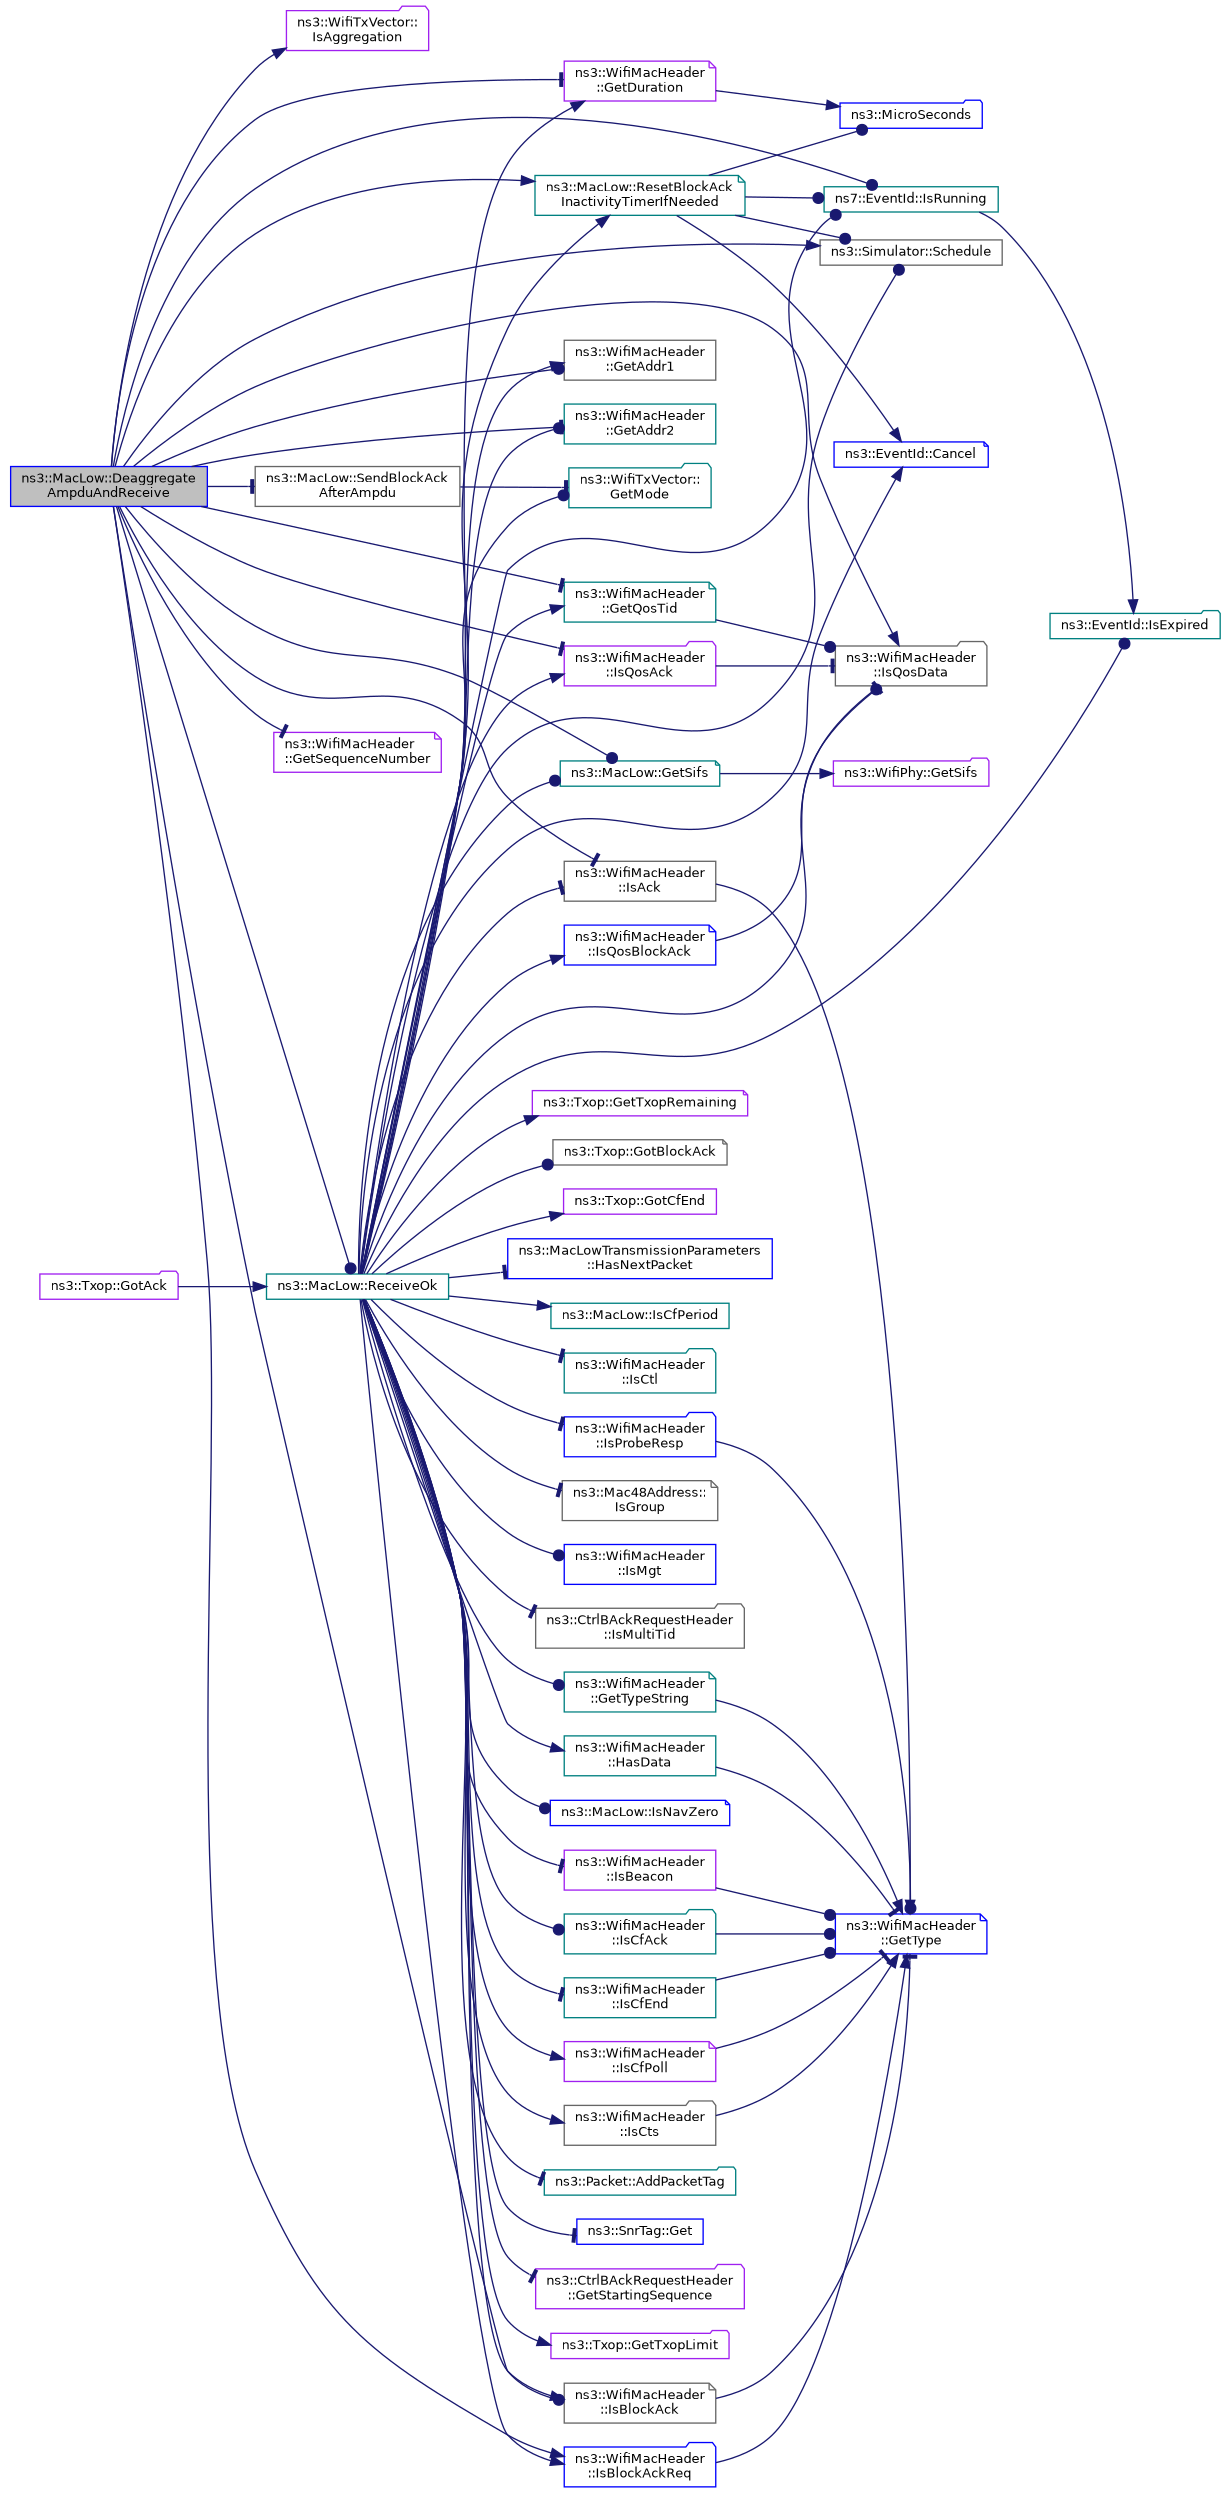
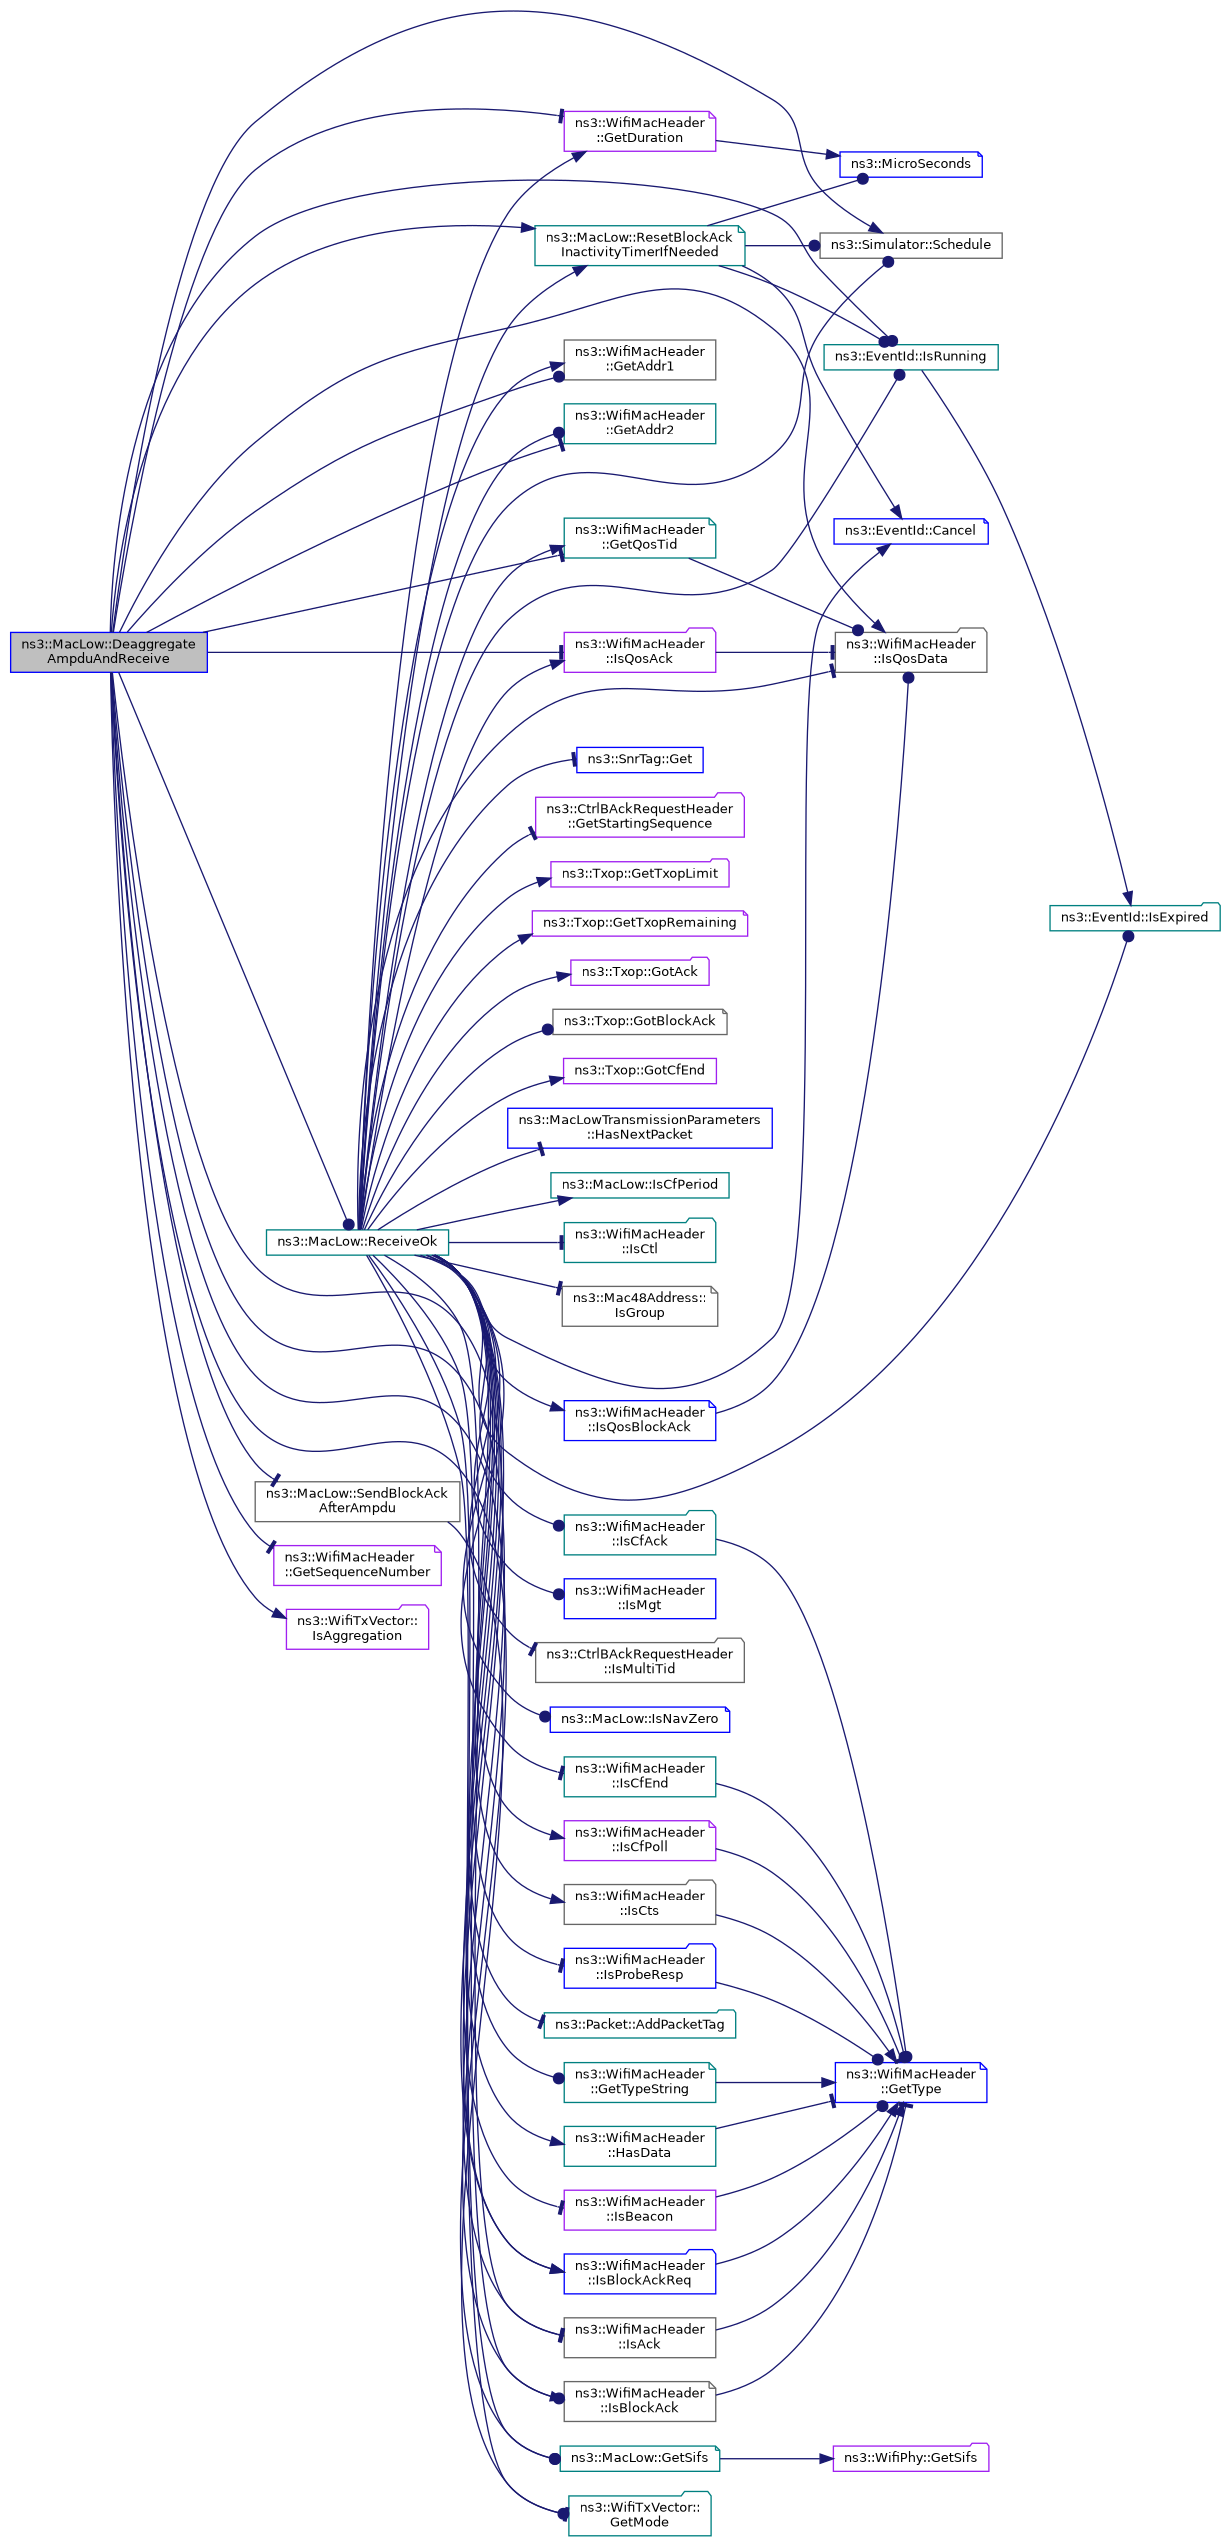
  digraph {
    rankdir=LR
    node [color=teal fillcolor=white fontname=Helvetica fontsize=10 shape=box style=filled]
    edge [arrowhead=normal color=midnightblue fontname=Helvetica fontsize=10 labelfontname=Helvetica labelfontsize=10 style=solid]
    n1 [color=blue fillcolor=grey75 fontcolor=black height=0.2 label="ns3::MacLow::Deaggregate\lAmpduAndReceive" width=0.4]
    n2 [color=gray40 height=0.2 label="ns3::WifiMacHeader\l::GetAddr1" width=0.4]
    n3 [height=0.2 label="ns3::WifiMacHeader\l::GetAddr2" width=0.4]
    n4 [color=purple height=0.2 label="ns3::WifiMacHeader\l::GetDuration" shape=note width=0.4]
    n5 [height=0.2 label="ns3::WifiMacHeader\l::GetQosTid" shape=note width=0.4]
    n6 [color=gray40 height=0.2 label="ns3::WifiMacHeader\l::IsQosData" shape=folder width=0.4]
    n7 [color=purple height=0.2 label="ns3::WifiMacHeader\l::GetSequenceNumber" shape=note width=0.4]
    n8 [height=0.2 label="ns3::MacLow::GetSifs" shape=note width=0.4]
    n9 [color=gray40 height=0.2 label="ns3::WifiMacHeader\l::IsAck" width=0.4]
    n10 [color=purple height=0.2 label="ns3::WifiTxVector::\lIsAggregation" shape=folder width=0.4]
    n11 [color=gray40 height=0.2 label="ns3::WifiMacHeader\l::IsBlockAck" shape=note width=0.4]
    n12 [color=blue height=0.2 label="ns3::WifiMacHeader\l::IsBlockAckReq" shape=folder width=0.4]
    n13 [color=purple height=0.2 label="ns3::WifiMacHeader\l::IsQosAck" shape=folder width=0.4]
-   n14 [height=0.2 label="ns7::EventId::IsRunning" width=0.4]
+   n14 [height=0.2 label="ns3::EventId::IsRunning" width=0.4]
    n15 [height=0.2 label="ns3::MacLow::ReceiveOk" width=0.4]
    n16 [height=0.2 label="ns3::MacLow::ResetBlockAck\lInactivityTimerIfNeeded" shape=note width=0.4]
    n17 [color=gray40 height=0.2 label="ns3::Simulator::Schedule" width=0.4]
    n18 [color=gray40 height=0.2 label="ns3::MacLow::SendBlockAck\lAfterAmpdu" width=0.4]
-   n19 [color=blue height=0.2 label="ns3::MicroSeconds" shape=folder width=0.4]
+   n19 [color=blue height=0.2 label="ns3::MicroSeconds" shape=note width=0.4]
    n20 [color=purple height=0.2 label="ns3::WifiPhy::GetSifs" shape=folder width=0.4]
    n21 [color=blue height=0.2 label="ns3::WifiMacHeader\l::GetType" shape=note width=0.4]
    n22 [height=0.2 label="ns3::EventId::IsExpired" shape=folder width=0.4]
    n23 [height=0.2 label="ns3::Packet::AddPacketTag" shape=folder width=0.4]
    n24 [color=blue height=0.2 label="ns3::EventId::Cancel" shape=note width=0.4]
    n25 [color=blue height=0.2 label="ns3::SnrTag::Get" width=0.4]
    n26 [height=0.2 label="ns3::WifiTxVector::\lGetMode" shape=folder width=0.4]
    n27 [color=purple height=0.2 label="ns3::CtrlBAckRequestHeader\l::GetStartingSequence" shape=folder width=0.4]
    n28 [color=purple height=0.2 label="ns3::Txop::GetTxopLimit" shape=folder width=0.4]
    n29 [color=purple height=0.2 label="ns3::Txop::GetTxopRemaining" shape=note width=0.4]
    n30 [height=0.2 label="ns3::WifiMacHeader\l::GetTypeString" shape=note width=0.4]
    n31 [color=purple height=0.2 label="ns3::Txop::GotAck" shape=folder width=0.4]
    n32 [color=gray40 height=0.2 label="ns3::Txop::GotBlockAck" shape=note width=0.4]
    n33 [color=purple height=0.2 label="ns3::Txop::GotCfEnd" width=0.4]
    n34 [height=0.2 label="ns3::WifiMacHeader\l::HasData" width=0.4]
    n35 [color=blue height=0.2 label="ns3::MacLowTransmissionParameters\l::HasNextPacket" width=0.4]
    n36 [color=purple height=0.2 label="ns3::WifiMacHeader\l::IsBeacon" width=0.4]
    n37 [height=0.2 label="ns3::WifiMacHeader\l::IsCfAck" shape=folder width=0.4]
    n38 [height=0.2 label="ns3::WifiMacHeader\l::IsCfEnd" width=0.4]
    n39 [height=0.2 label="ns3::MacLow::IsCfPeriod" width=0.4]
    n40 [color=purple height=0.2 label="ns3::WifiMacHeader\l::IsCfPoll" shape=note width=0.4]
    n41 [height=0.2 label="ns3::WifiMacHeader\l::IsCtl" shape=folder width=0.4]
    n42 [color=gray40 height=0.2 label="ns3::WifiMacHeader\l::IsCts" shape=folder width=0.4]
    n43 [color=gray40 height=0.2 label="ns3::Mac48Address::\lIsGroup" shape=note width=0.4]
    n44 [color=blue height=0.2 label="ns3::WifiMacHeader\l::IsMgt" width=0.4]
    n45 [color=gray40 height=0.2 label="ns3::CtrlBAckRequestHeader\l::IsMultiTid" shape=folder width=0.4]
    n46 [color=blue height=0.2 label="ns3::MacLow::IsNavZero" shape=note width=0.4]
    n47 [color=blue height=0.2 label="ns3::WifiMacHeader\l::IsProbeResp" shape=folder width=0.4]
    n48 [color=blue height=0.2 label="ns3::WifiMacHeader\l::IsQosBlockAck" shape=note width=0.4]
    n1 -> n2 [arrowhead=dot]
    n1 -> n3 [arrowhead=tee]
    n1 -> n4 [arrowhead=tee]
    n1 -> n5 [arrowhead=tee]
    n1 -> n6
    n1 -> n7 [arrowhead=tee]
    n1 -> n8 [arrowhead=dot]
    n1 -> n9 [arrowhead=tee]
    n1 -> n10
    n1 -> n11
    n1 -> n12
    n1 -> n13 [arrowhead=tee]
    n1 -> n14 [arrowhead=dot]
    n1 -> n15 [arrowhead=dot]
    n1 -> n16
    n1 -> n17
    n1 -> n18 [arrowhead=tee]
    n4 -> n19
    n5 -> n6 [arrowhead=dot]
    n8 -> n20
    n9 -> n21
    n11 -> n21 [arrowhead=tee]
    n12 -> n21
    n13 -> n6 [arrowhead=tee]
    n14 -> n22
    n15 -> n2
    n15 -> n3 [arrowhead=dot]
    n15 -> n4
    n15 -> n5
    n15 -> n6 [arrowhead=tee]
    n15 -> n8 [arrowhead=dot]
    n15 -> n9 [arrowhead=tee]
    n15 -> n11 [arrowhead=dot]
    n15 -> n12
    n15 -> n13
    n15 -> n14 [arrowhead=dot]
    n15 -> n16
    n15 -> n17 [arrowhead=dot]
    n15 -> n22 [arrowhead=dot]
    n15 -> n23 [arrowhead=tee]
    n15 -> n24
    n15 -> n25 [arrowhead=tee]
    n15 -> n26 [arrowhead=dot]
    n15 -> n27 [arrowhead=tee]
    n15 -> n28
    n15 -> n29
    n15 -> n30 [arrowhead=dot]
-   n31 -> n15
+   n15 -> n31
    n15 -> n32 [arrowhead=dot]
    n15 -> n33
    n15 -> n34
    n15 -> n35 [arrowhead=tee]
    n15 -> n36 [arrowhead=tee]
    n15 -> n37 [arrowhead=dot]
    n15 -> n38 [arrowhead=tee]
    n15 -> n39
    n15 -> n40
    n15 -> n41 [arrowhead=tee]
    n15 -> n42
    n15 -> n43 [arrowhead=tee]
    n15 -> n44 [arrowhead=dot]
    n15 -> n45 [arrowhead=tee]
    n15 -> n46 [arrowhead=dot]
    n15 -> n47 [arrowhead=tee]
    n15 -> n48
    n16 -> n14 [arrowhead=dot]
    n16 -> n17 [arrowhead=dot]
    n16 -> n19 [arrowhead=dot]
    n16 -> n24
    n18 -> n26 [arrowhead=tee]
    n30 -> n21
    n34 -> n21 [arrowhead=tee]
    n36 -> n21 [arrowhead=dot]
    n37 -> n21 [arrowhead=dot]
    n38 -> n21 [arrowhead=dot]
    n40 -> n21 [arrowhead=tee]
    n42 -> n21
    n47 -> n21 [arrowhead=dot]
    n48 -> n6 [arrowhead=dot]
  }
